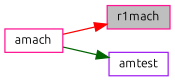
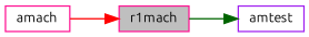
  digraph {
    fontname=Ubuntu
    rankdir=LR
    node [color=deeppink fillcolor=white fontname=Ubuntu fontsize=10 shape=record style=filled]
    edge [fontname=Ubuntu fontsize=10 labelfontname=Helvetica labelfontsize=10 style=solid]
    n1 [fillcolor=grey75 fontcolor=black height=0.2 label=r1mach width=0.4]
    n2 [height=0.2 label=amach width=0.4]
    n3 [color=purple height=0.2 label=amtest width=0.4]
    n2 -> n1 [color=red]
-   n2 -> n3 [color=darkgreen]
+   n1 -> n3 [color=darkgreen]
  }
